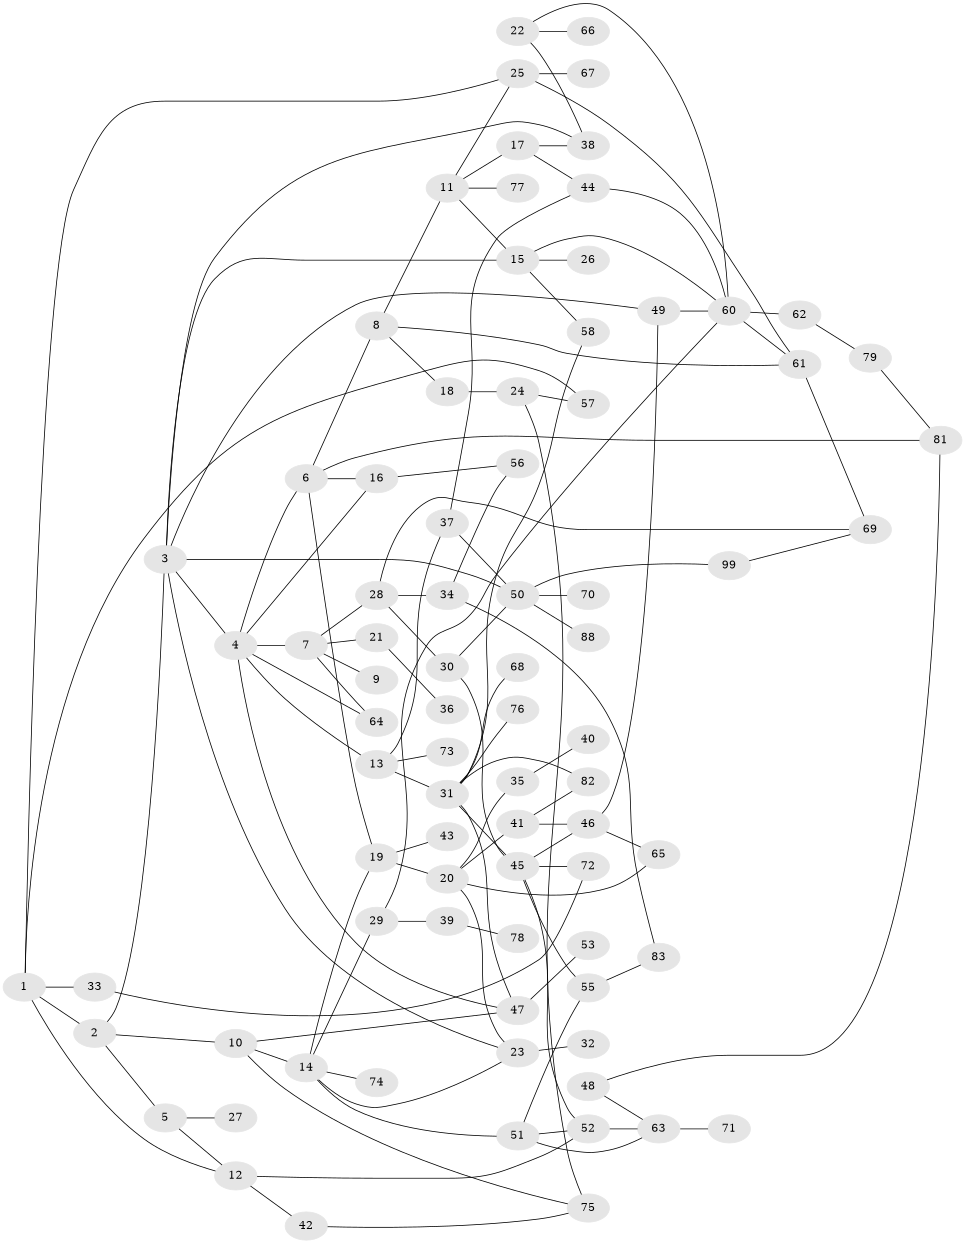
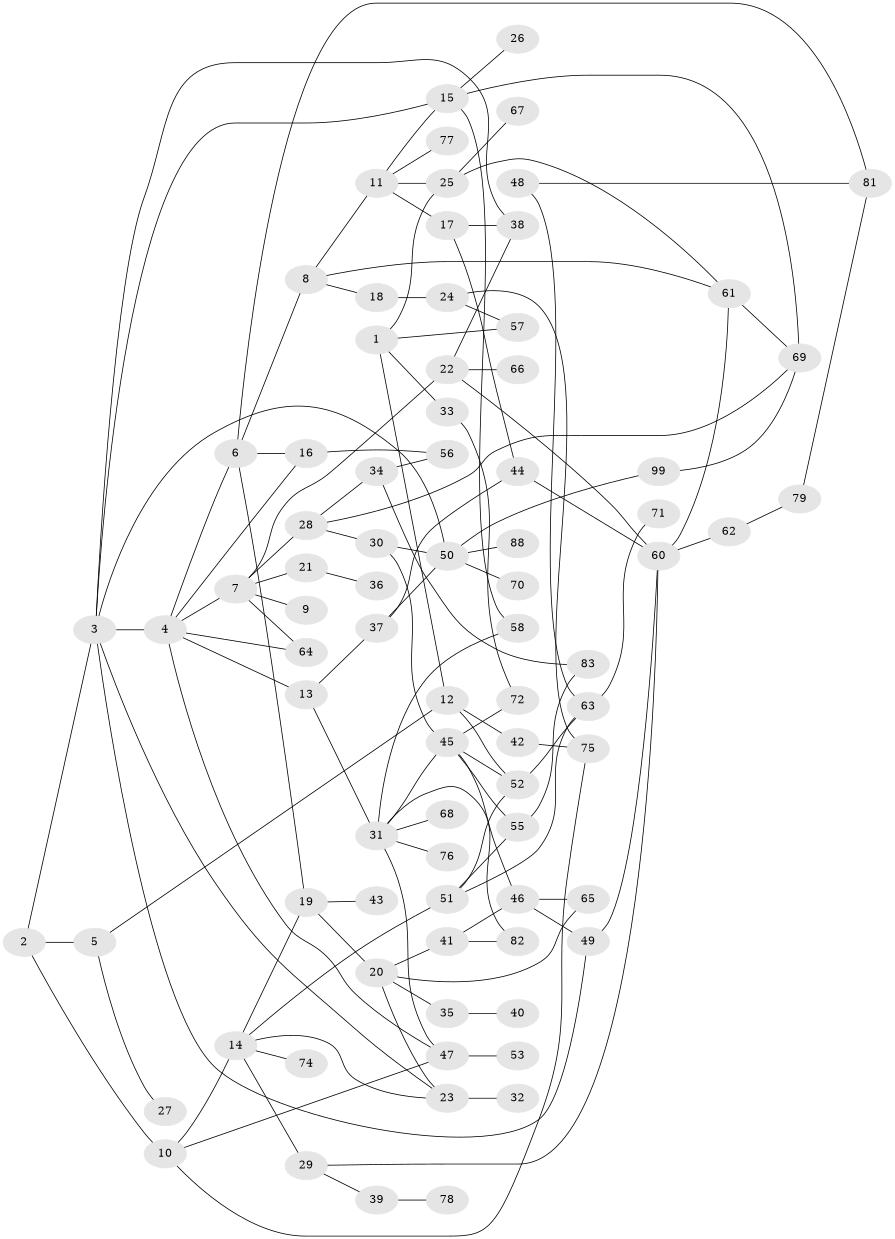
  graph {
    rankdir=LR
    node [color=gray90 style=filled]
    1
    2
    12
    25
    33
    57
    3
    5
    10
    42
    52
    61
    67
    72
    4
    15
    23
    38
    49
    50
    27
    47
    14
    75
    6
    7
    13
    16
    64
    26
    58
    69
    32
    60
    n35 [label=99]
    70
    n37 [label=88]
    8
    19
    81
    9
    21
    22
    28
    31
    37
-   73
    56
    53
    11
    18
    20
    43
    36
    66
    30
    34
    17
    77
    24
    29
    51
    74
    44
    63
    45
    68
    76
    82
    39
    55
    35
    41
    65
    40
    46
    62
    83
    78
    48
    71
    79
-   1 -- 2
    1 -- 12
    1 -- 25
    1 -- 33
    1 -- 57
    2 -- 3
    2 -- 5
    2 -- 10
    12 -- 42
    12 -- 52
    25 -- 61
    25 -- 67
    33 -- 72
    3 -- 4
    3 -- 15
    3 -- 23
    3 -- 38
    3 -- 49
    3 -- 50
    5 -- 12
    5 -- 27
    10 -- 47
    10 -- 14
    10 -- 75
    42 -- 75
    52 -- 63
    61 -- 69
    4 -- 47
    4 -- 6
    4 -- 7
    4 -- 13
    4 -- 16
    4 -- 64
    15 -- 26
    15 -- 58
-   15 -- 60
+   15 -- 69
    23 -- 32
    49 -- 60
    50 -- n35
    50 -- 70
    50 -- n37
    47 -- 53
    14 -- 23
    14 -- 19
    14 -- 29
    14 -- 51
    14 -- 74
    6 -- 16
    6 -- 8
    6 -- 19
    6 -- 81
    7 -- 64
    7 -- 9
    7 -- 21
+   7 -- 22
    7 -- 28
    13 -- 31
    13 -- 37
-   13 -- 73
    16 -- 56
    60 -- 61
    60 -- 62
    n35 -- 69
    8 -- 61
    8 -- 11
    8 -- 18
    19 -- 20
    19 -- 43
    21 -- 36
    22 -- 38
    22 -- 60
    22 -- 66
    28 -- 69
    28 -- 30
    28 -- 34
    31 -- 47
    31 -- 58
    31 -- 45
    31 -- 68
    31 -- 76
    31 -- 82
    37 -- 50
    37 -- 44
    11 -- 25
    11 -- 15
    11 -- 17
    11 -- 77
    18 -- 24
    20 -- 23
    20 -- 35
    20 -- 41
    20 -- 65
    30 -- 50
    30 -- 45
    34 -- 56
    34 -- 83
    17 -- 38
    17 -- 44
    24 -- 57
    24 -- 75
    29 -- 60
    29 -- 39
    51 -- 52
    51 -- 63
    51 -- 55
    44 -- 60
    63 -- 71
    45 -- 52
    45 -- 72
    45 -- 55
    45 -- 46
    39 -- 78
    55 -- 83
    35 -- 40
    41 -- 82
    41 -- 46
    46 -- 49
    46 -- 65
    62 -- 79
    48 -- 81
    48 -- 63
    79 -- 81
  }
